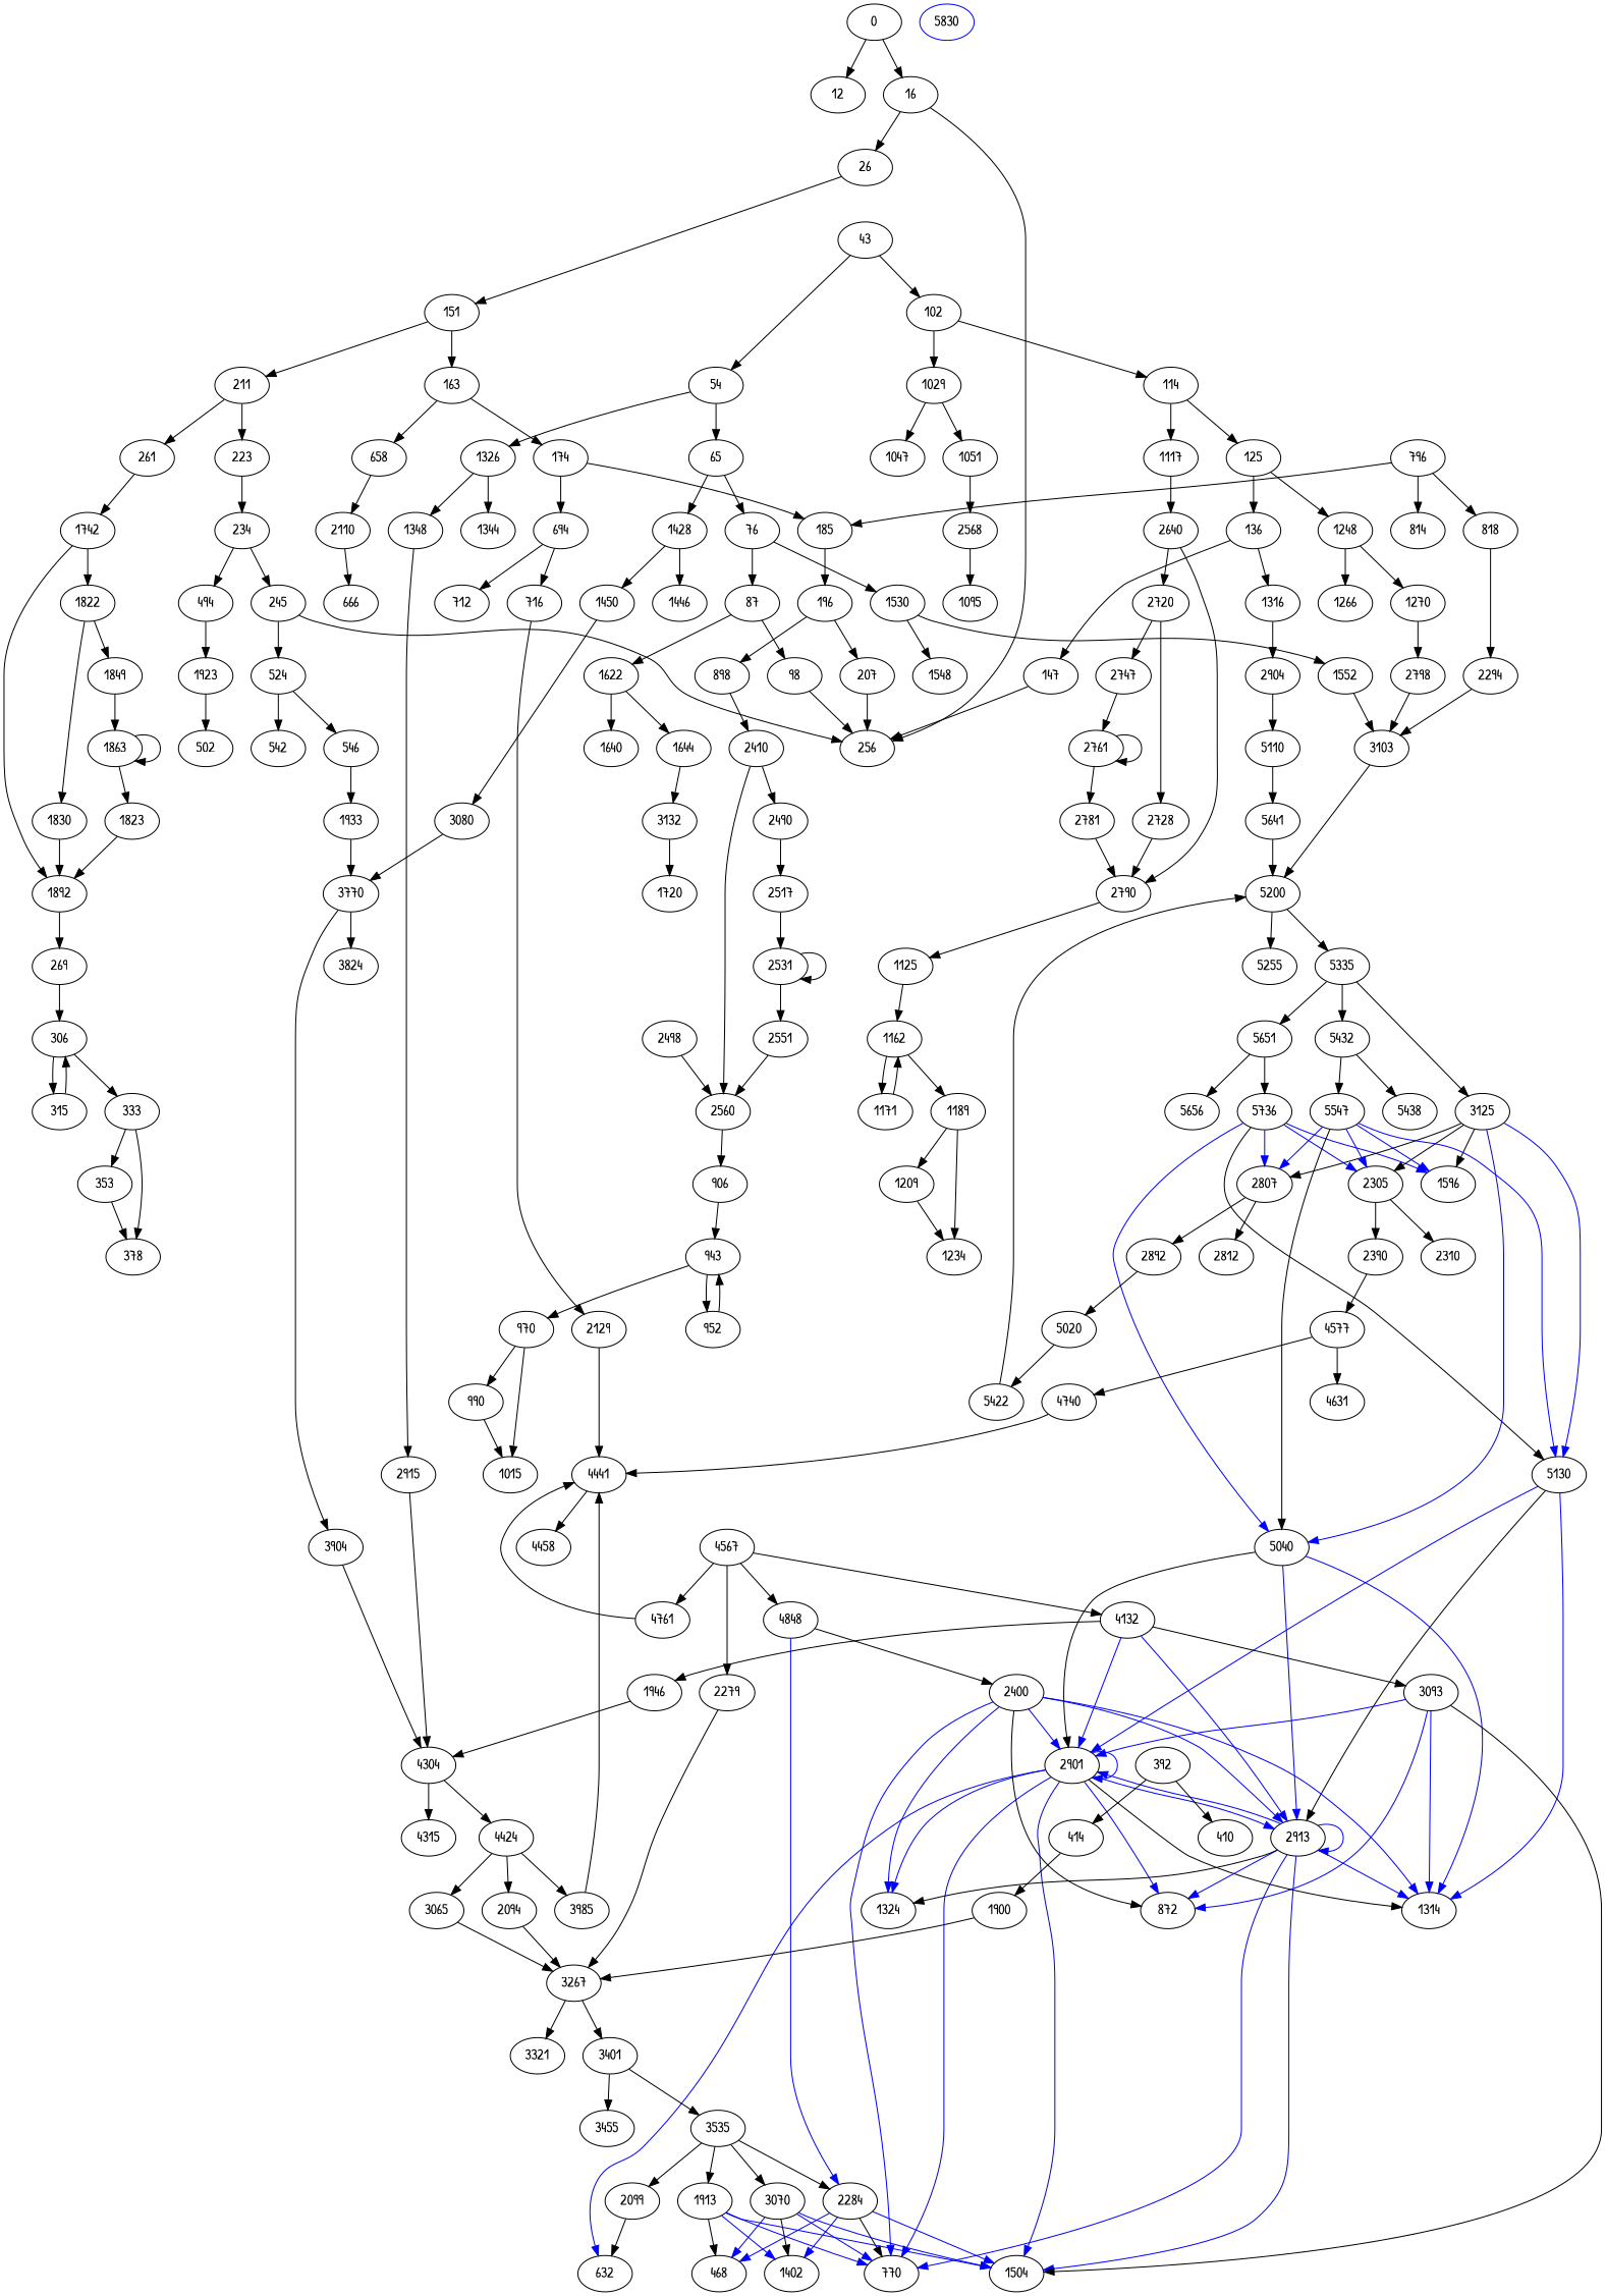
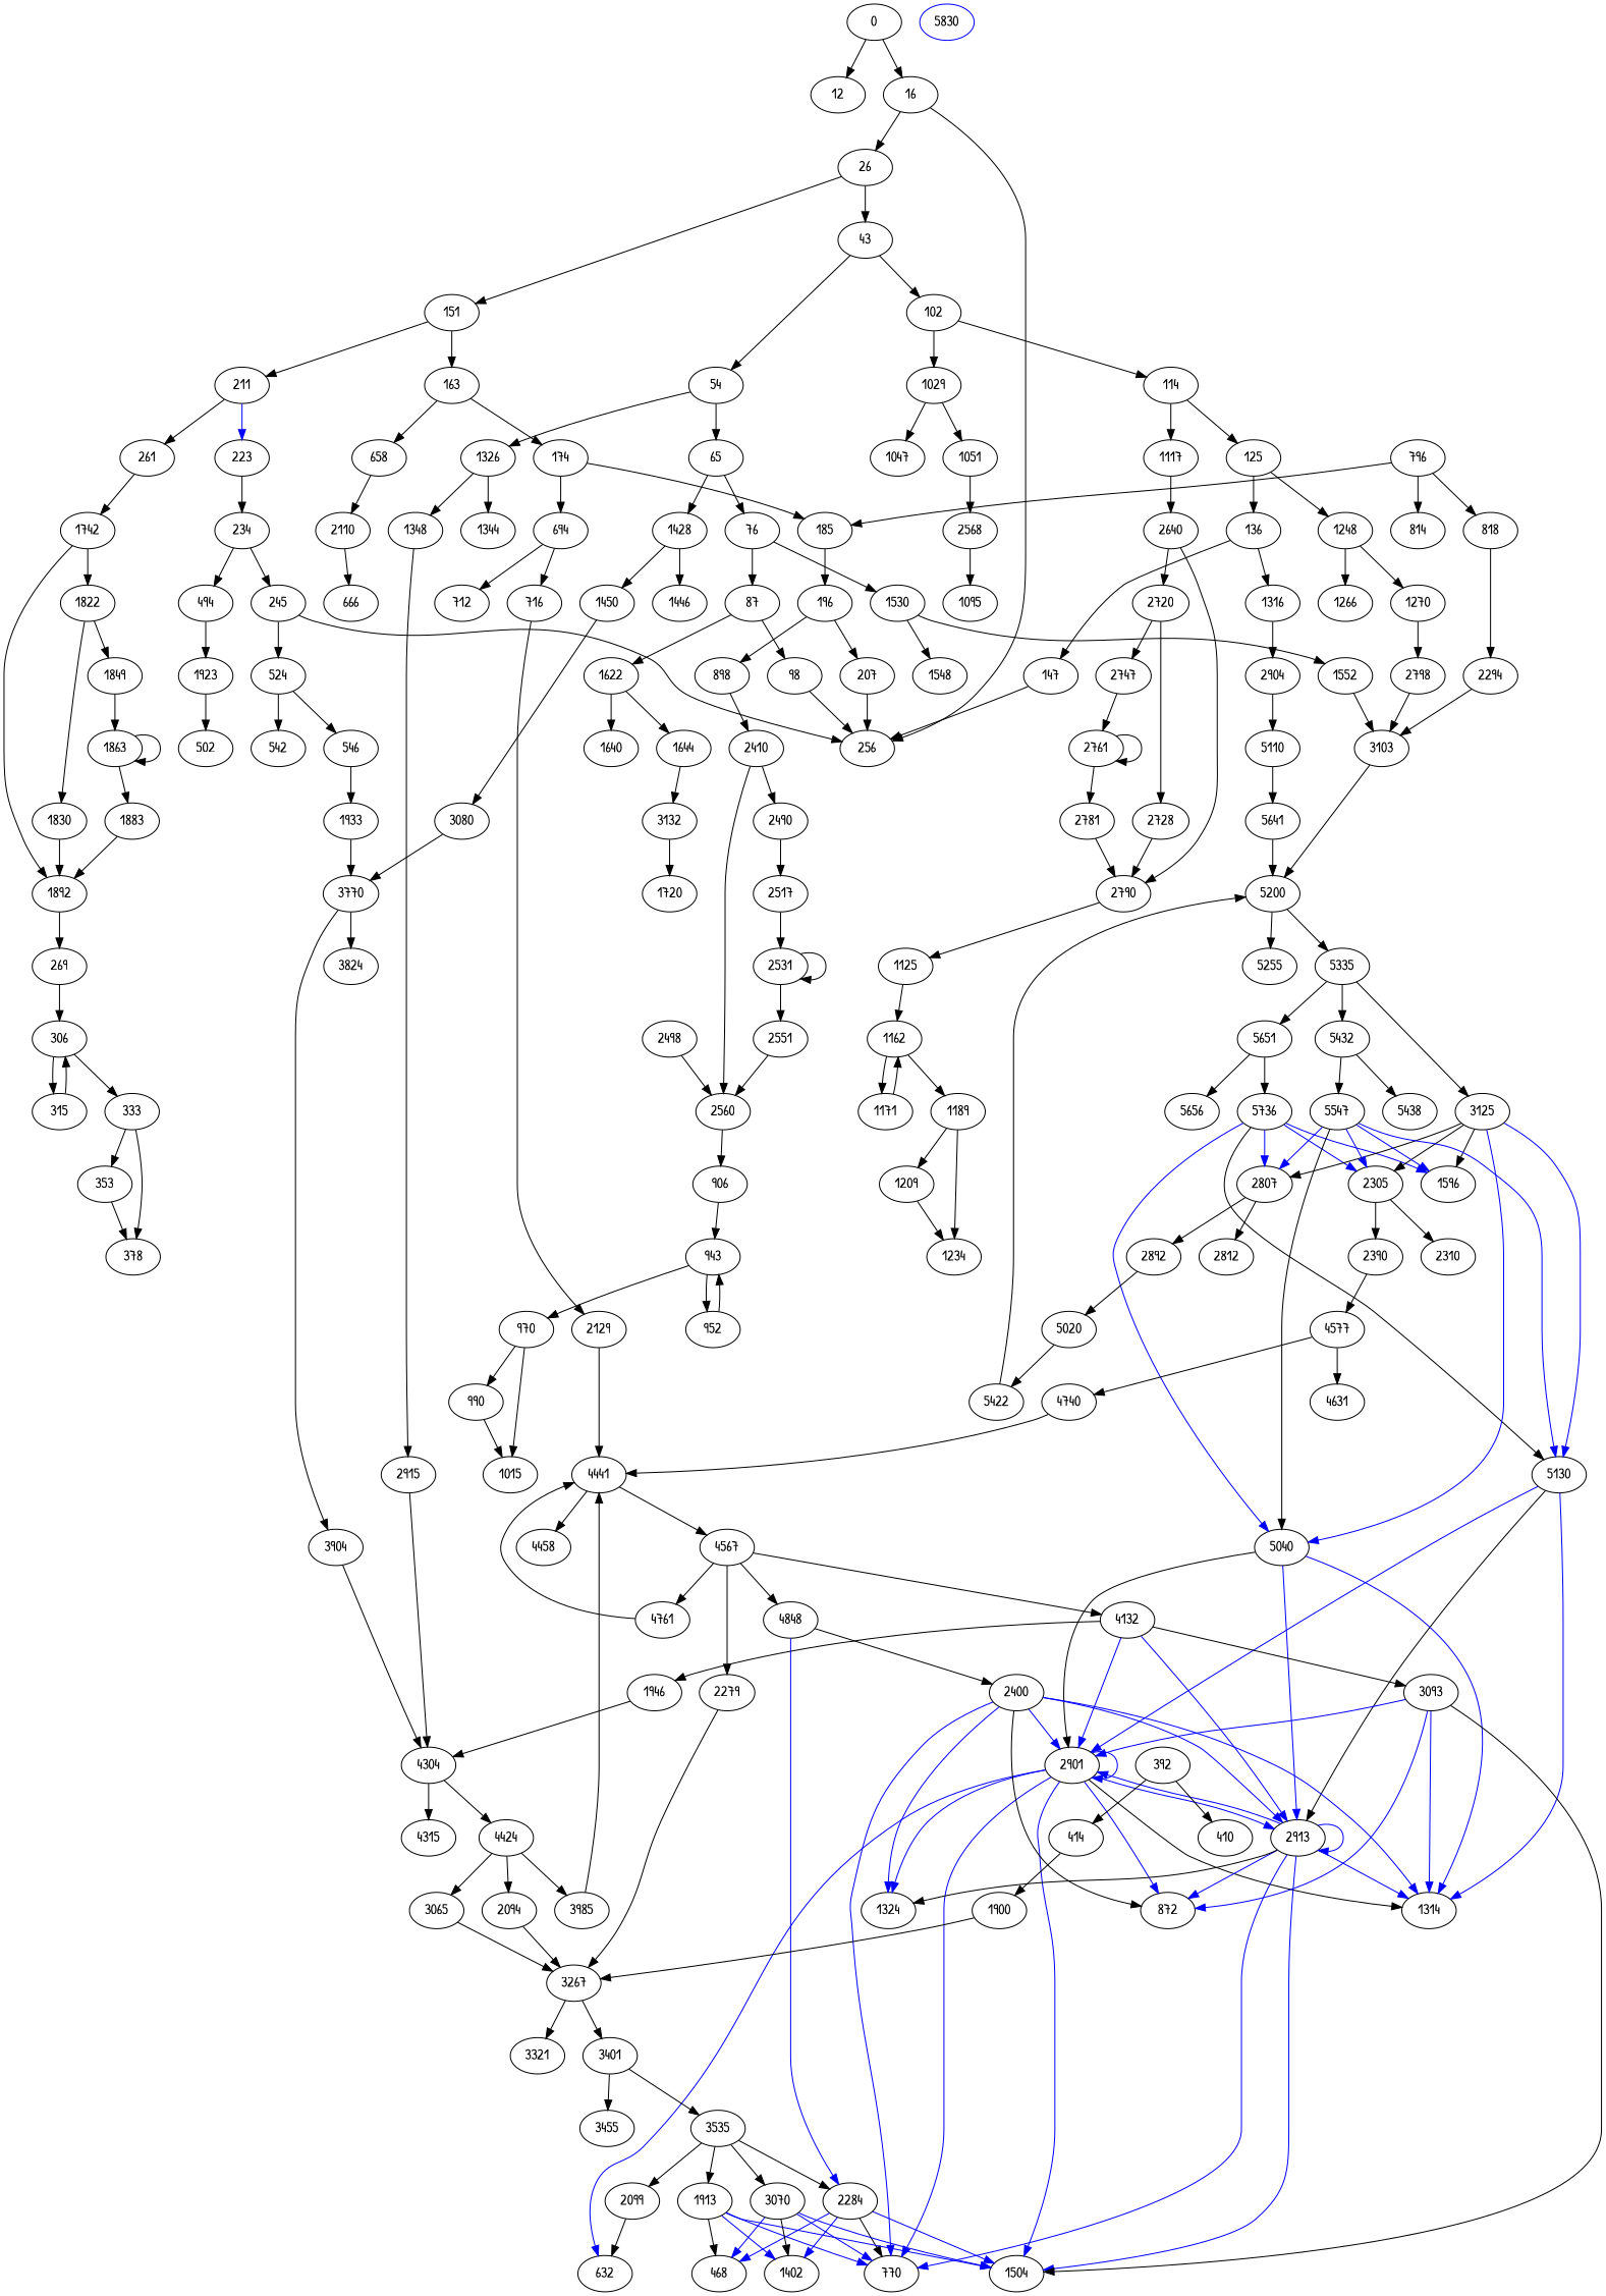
  digraph {
    fontname="Patrick Hand"
    node [fontname="Patrick Hand"]
    edge [fontname="Patrick Hand"]
    0
    12
    16
    26
    256
    2560
    906
    943
    1029
    1047
    1051
    2568
    1095
    3080
    3770
    3824
    3904
    5130
    1314
    2901
    2913
    872
    1504
    632
    770
    1324
    5641
    5200
    5255
    5335
    524
    542
    546
    1933
    43
    151
    1552
    3103
    5651
    5656
    5736
    1596
    2807
    2305
    5040
    3093
    54
    102
    163
    211
    2551
    4132
    1946
    4304
    65
    1326
    114
    2094
    3267
    3321
    3401
    2099
    3125
    2812
    2892
    2310
    2390
    76
    1428
    1344
    1348
    3132
    1720
    2110
    666
    87
    1530
    1446
    1450
    1622
    98
    1548
    2640
    2720
    2790
    2728
    2747
    1125
    2129
    4441
    4458
    4567
    5432
    1640
    1644
    1117
    1162
    1171
    1189
    125
    136
    1248
    147
    1316
    1266
    1270
    4740
    2904
    1209
    1234
    658
    174
    223
    261
    4761
    2761
    694
    185
    712
    716
    196
    207
    898
    796
    814
    818
    2781
    3455
    3535
    2410
    1742
    1822
    1892
    1830
    1849
    269
    4315
    4424
    3985
    3065
    234
    5438
    5547
    245
    494
    392
    410
    414
    2798
    2279
    1923
    2284
    1402
    468
    4848
    2400
    2294
    5020
    4577
    306
    315
    333
    1863
    5110
    2915
    5422
    353
    378
-   1883 [label=1823]
+   1883
    1913
    3070
    4631
    2490
    2517
    1900
    502
    952
    970
    990
    1015
    2498
    2531
    5830 [color=blue]
    0 -> 12
    0 -> 16
    16 -> 26
    16 -> 256
+   26 -> 43
    26 -> 151
    2560 -> 906
    906 -> 943
    943 -> 952
    943 -> 970
    1029 -> 1047
    1029 -> 1051
    1051 -> 2568
    2568 -> 1095
    3080 -> 3770
    3770 -> 3824
    3770 -> 3904
    3904 -> 4304
    5130 -> 1314 [color=blue]
    5130 -> 2901 [color=blue]
    5130 -> 2913
    2901 -> 1314
    2901 -> 2901 [color=blue]
    2901 -> 2913 [color=blue]
    2901 -> 872 [color=blue]
    2901 -> 1504 [color=blue]
    2901 -> 632 [color=blue]
    2901 -> 770 [color=blue]
    2901 -> 1324 [color=blue]
    2913 -> 1314 [color=blue]
    2913 -> 2901 [color=blue]
    2913 -> 2913 [color=blue]
    2913 -> 872 [color=blue]
    2913 -> 1504 [color=blue]
    2913 -> 770 [color=blue]
    2913 -> 1324
    5641 -> 5200
    5200 -> 5255
    5200 -> 5335
    5335 -> 5651
    5335 -> 3125
    5335 -> 5432
    524 -> 542
    524 -> 546
    546 -> 1933
    1933 -> 3770
    43 -> 54
    43 -> 102
    151 -> 163
    151 -> 211
    1552 -> 3103
    3103 -> 5200
    5651 -> 5656
    5651 -> 5736
    5736 -> 5130
    5736 -> 1596 [color=blue]
    5736 -> 2807 [color=blue]
    5736 -> 2305 [color=blue]
    5736 -> 5040 [color=blue]
    2807 -> 2812
    2807 -> 2892
    2305 -> 2310
    2305 -> 2390
    5040 -> 1314 [color=blue]
    5040 -> 2901
    5040 -> 2913 [color=blue]
    3093 -> 1314 [color=blue]
    3093 -> 2901 [color=blue]
    3093 -> 872 [color=blue]
    3093 -> 1504
    54 -> 65
    54 -> 1326
    102 -> 1029
    102 -> 114
    163 -> 658
    163 -> 174
-   211 -> 223
+   211 -> 223 [color=blue]
    211 -> 261
    2551 -> 2560
    4132 -> 2901 [color=blue]
    4132 -> 2913 [color=blue]
    4132 -> 3093
    4132 -> 1946
    1946 -> 4304
    4304 -> 4315
    4304 -> 4424
    65 -> 76
    65 -> 1428
    1326 -> 1344
    1326 -> 1348
    114 -> 1117
    114 -> 125
    2094 -> 3267
    3267 -> 3321
    3267 -> 3401
    3401 -> 3455
    3401 -> 3535
    2099 -> 632
    3125 -> 5130 [color=blue]
    3125 -> 1596
    3125 -> 2807
    3125 -> 2305
    3125 -> 5040 [color=blue]
    2892 -> 5020
    2390 -> 4577
    76 -> 87
    76 -> 1530
    1428 -> 1446
    1428 -> 1450
    1348 -> 2915
    3132 -> 1720
    2110 -> 666
    87 -> 1622
    87 -> 98
    1530 -> 1552
    1530 -> 1548
    1450 -> 3080
    1622 -> 1640
    1622 -> 1644
    98 -> 256
    2640 -> 2720
    2640 -> 2790
    2720 -> 2728
    2720 -> 2747
    2790 -> 1125
    2728 -> 2790
    2747 -> 2761
    1125 -> 1162
    2129 -> 4441
    4441 -> 4458
+   4441 -> 4567
    4567 -> 4132
    4567 -> 4761
    4567 -> 2279
    4567 -> 4848
    5432 -> 5438
    5432 -> 5547
    1644 -> 3132
    1117 -> 2640
    1162 -> 1171
    1162 -> 1189
    1171 -> 1162
    1189 -> 1209
    1189 -> 1234
    125 -> 136
    125 -> 1248
    136 -> 147
    136 -> 1316
    1248 -> 1266
    1248 -> 1270
    147 -> 256
    1316 -> 2904
    1270 -> 2798
    4740 -> 4441
    2904 -> 5110
    1209 -> 1234
    658 -> 2110
    174 -> 694
    174 -> 185
    223 -> 234
    261 -> 1742
    4761 -> 4441
    2761 -> 2761
    2761 -> 2781
    694 -> 712
    694 -> 716
    185 -> 196
    716 -> 2129
    196 -> 207
    196 -> 898
    207 -> 256
    898 -> 2410
    796 -> 185
    796 -> 814
    796 -> 818
    818 -> 2294
    2781 -> 2790
    3535 -> 2099
    3535 -> 2284
    3535 -> 1913
    3535 -> 3070
    2410 -> 2560
    2410 -> 2490
    1742 -> 1822
    1742 -> 1892
    1822 -> 1830
    1822 -> 1849
    1892 -> 269
    1830 -> 1892
    1849 -> 1863
    269 -> 306
    4424 -> 2094
    4424 -> 3985
    4424 -> 3065
    3985 -> 4441
    3065 -> 3267
    234 -> 245
    234 -> 494
    5547 -> 5130 [color=blue]
    5547 -> 1596 [color=blue]
    5547 -> 2807 [color=blue]
    5547 -> 2305 [color=blue]
    5547 -> 5040
    245 -> 256
    245 -> 524
    494 -> 1923
    392 -> 410
    392 -> 414
    414 -> 1900
    2798 -> 3103
    2279 -> 3267
    1923 -> 502
    2284 -> 1504 [color=blue]
    2284 -> 770
    2284 -> 1402 [color=blue]
    2284 -> 468 [color=blue]
    4848 -> 2284 [color=blue]
    4848 -> 2400
    2400 -> 1314 [color=blue]
    2400 -> 2901 [color=blue]
    2400 -> 2913 [color=blue]
    2400 -> 872
    2400 -> 770 [color=blue]
    2400 -> 1324 [color=blue]
    2294 -> 3103
    5020 -> 5422
    4577 -> 4740
    4577 -> 4631
    306 -> 315
    306 -> 333
    315 -> 306
    333 -> 353
    333 -> 378
    1863 -> 1863
    1863 -> 1883
    5110 -> 5641
    2915 -> 4304
    5422 -> 5200
    353 -> 378
    1883 -> 1892
    1913 -> 1504 [color=blue]
    1913 -> 770 [color=blue]
    1913 -> 1402 [color=blue]
    1913 -> 468
    3070 -> 1504 [color=blue]
    3070 -> 770 [color=blue]
    3070 -> 1402
    3070 -> 468 [color=blue]
    2490 -> 2517
    2517 -> 2531
    1900 -> 3267
    952 -> 943
    970 -> 990
    970 -> 1015
    990 -> 1015
    2498 -> 2560
    2531 -> 2551
    2531 -> 2531
  }
